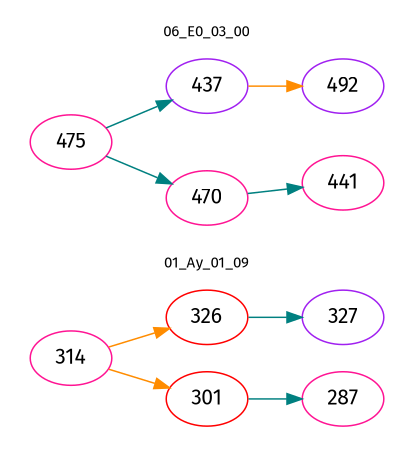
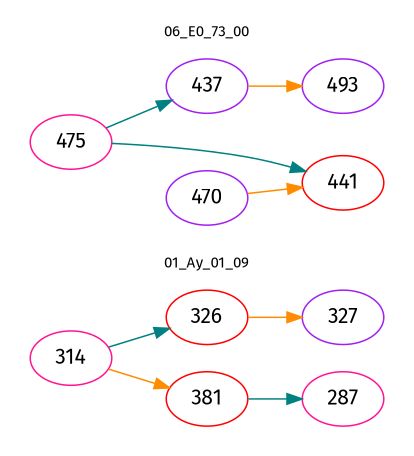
  digraph {
    fontname="Fira Sans"
    rankdir=LR
    node [color=deeppink fontname="Fira Sans"]
    edge [color=darkorange fontname="Fira Sans"]
    n1 [label=314]
-   n2 [color=red label=301]
+   n2 [color=red label=381]
    n3 [color=red label=326]
    n4 [label=287]
    n5 [color=purple label=327]
    n6 [label=475]
-   n7 [label=470]
+   n7 [color=purple label=470]
    n8 [color=purple label=437]
-   n9 [label=441]
-   n10 [color=purple label=492]
+   n9 [color=red label=441]
+   n10 [color=purple label=493]
    subgraph cluster_1 {
      color=white
      fontsize=10
      label="01_Ay_01_09"
      n1
      n2
      n3
      n4
      n5
    }
    subgraph cluster_2 {
      color=white
      fontsize=10
-     label="06_E0_03_00"
+     label="06_E0_73_00"
      n6
      n7
      n8
      n9
      n10
    }
    n1 -> n2
-   n1 -> n3
+   n1 -> n3 [color=teal]
    n2 -> n4 [color=teal]
-   n3 -> n5 [color=teal]
-   n6 -> n7 [color=teal]
+   n3 -> n5
+   n6 -> n9 [color=teal]
    n6 -> n8 [color=teal]
-   n7 -> n9 [color=teal]
+   n7 -> n9
    n8 -> n10
  }
